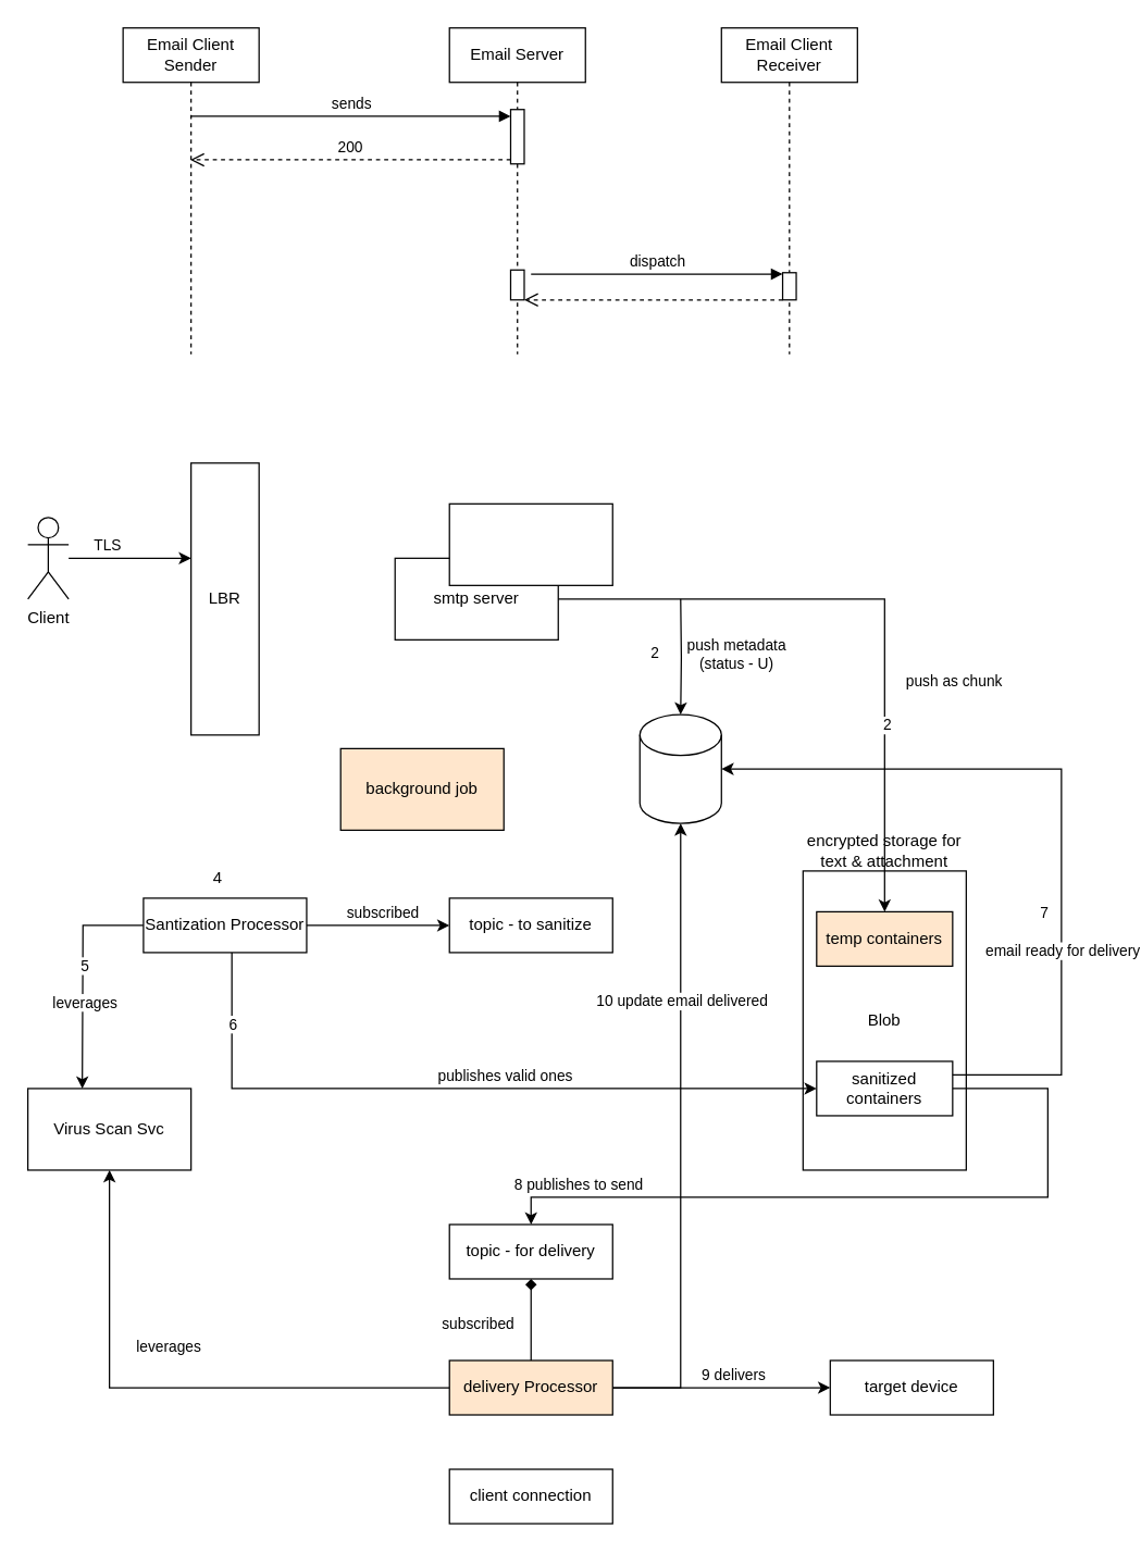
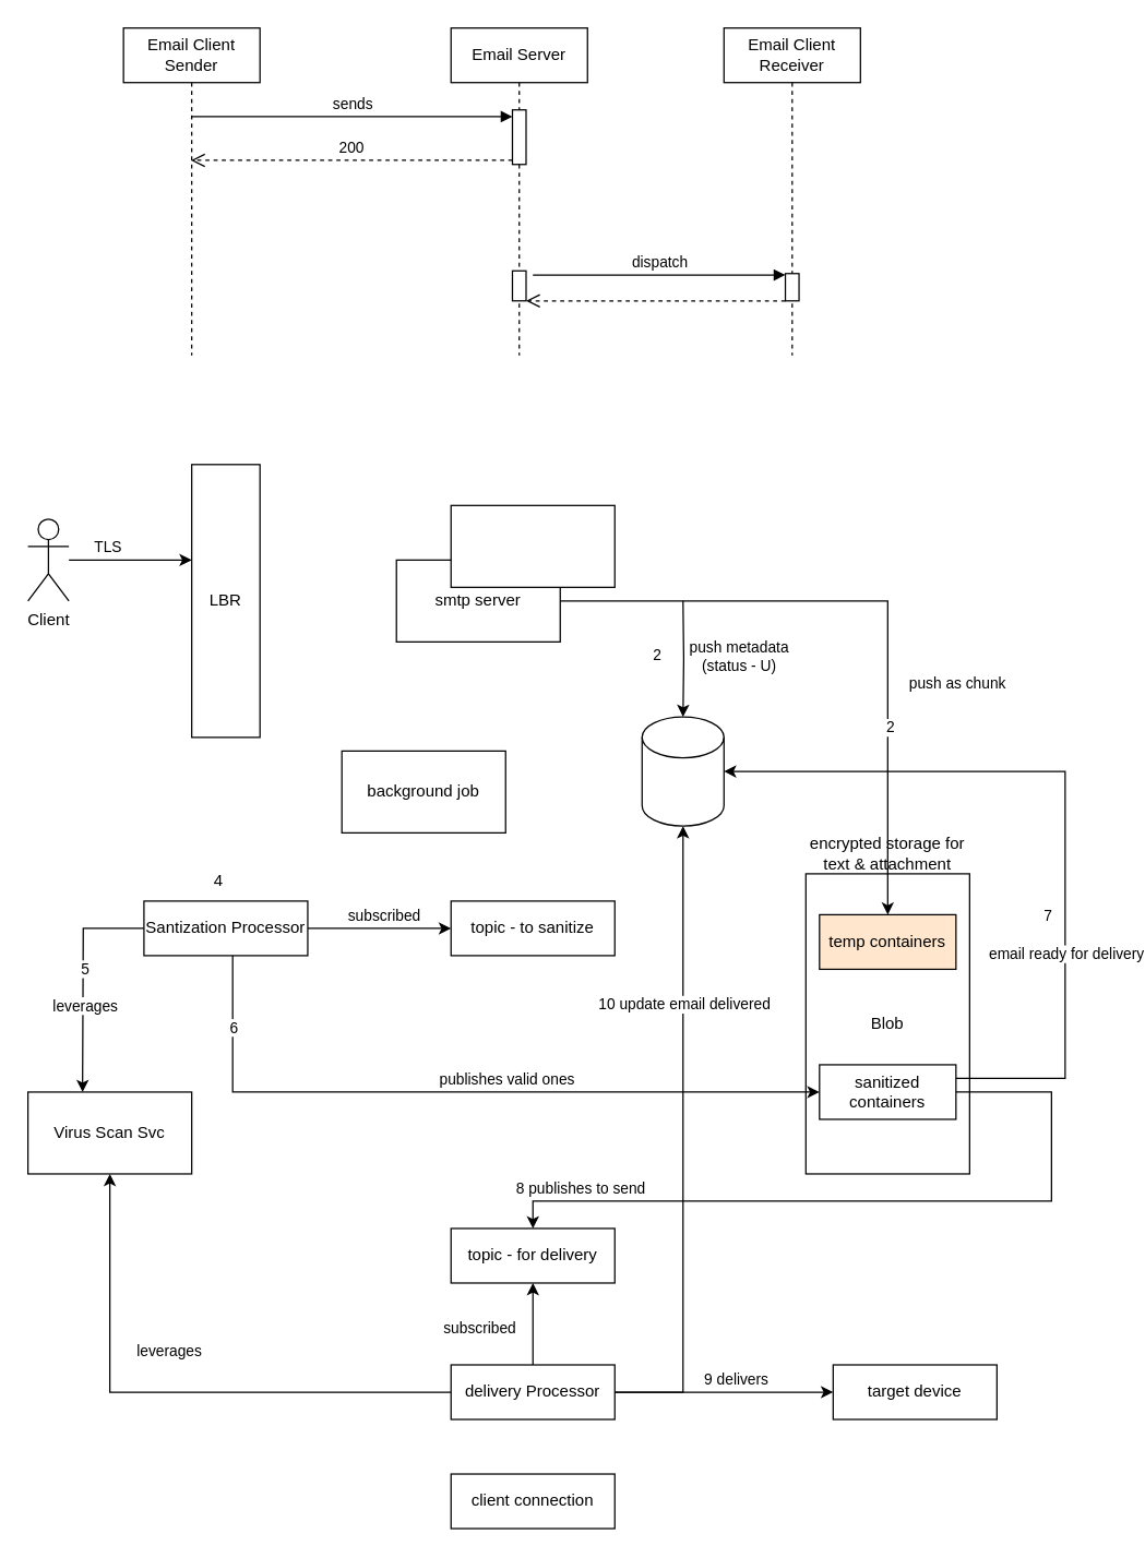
  <mxCell id="0" />
  <mxCell id="1" parent="0" />
  <mxCell id="2" value="Email Client&lt;br&gt;Sender" style="shape=umlLifeline;perimeter=lifelinePerimeter;whiteSpace=wrap;html=1;container=1;dropTarget=0;collapsible=0;recursiveResize=0;outlineConnect=0;portConstraint=eastwest;newEdgeStyle={&quot;curved&quot;:0,&quot;rounded&quot;:0};" parent="1" vertex="1"><mxGeometry x="90" y="20" width="100" height="240" as="geometry" /></mxCell>
  <mxCell id="3" value="Email Server" style="shape=umlLifeline;perimeter=lifelinePerimeter;whiteSpace=wrap;html=1;container=1;dropTarget=0;collapsible=0;recursiveResize=0;outlineConnect=0;portConstraint=eastwest;newEdgeStyle={&quot;curved&quot;:0,&quot;rounded&quot;:0};" parent="1" vertex="1"><mxGeometry x="330" y="20" width="100" height="240" as="geometry" /></mxCell>
  <mxCell id="4" value="" style="html=1;points=[[0,0,0,0,5],[0,1,0,0,-5],[1,0,0,0,5],[1,1,0,0,-5]];perimeter=orthogonalPerimeter;outlineConnect=0;targetShapes=umlLifeline;portConstraint=eastwest;newEdgeStyle={&quot;curved&quot;:0,&quot;rounded&quot;:0};" parent="3" vertex="1"><mxGeometry x="45" y="60" width="10" height="40" as="geometry" /></mxCell>
  <mxCell id="5" value="" style="html=1;points=[[0,0,0,0,5],[0,1,0,0,-5],[1,0,0,0,5],[1,1,0,0,-5]];perimeter=orthogonalPerimeter;outlineConnect=0;targetShapes=umlLifeline;portConstraint=eastwest;newEdgeStyle={&quot;curved&quot;:0,&quot;rounded&quot;:0};" parent="3" vertex="1"><mxGeometry x="45" y="178" width="10" height="22" as="geometry" /></mxCell>
  <mxCell id="6" value="Email Client&lt;br&gt;Receiver" style="shape=umlLifeline;perimeter=lifelinePerimeter;whiteSpace=wrap;html=1;container=1;dropTarget=0;collapsible=0;recursiveResize=0;outlineConnect=0;portConstraint=eastwest;newEdgeStyle={&quot;curved&quot;:0,&quot;rounded&quot;:0};" parent="1" vertex="1"><mxGeometry x="530" y="20" width="100" height="240" as="geometry" /></mxCell>
  <mxCell id="7" value="" style="html=1;points=[[0,0,0,0,5],[0,1,0,0,-5],[1,0,0,0,5],[1,1,0,0,-5]];perimeter=orthogonalPerimeter;outlineConnect=0;targetShapes=umlLifeline;portConstraint=eastwest;newEdgeStyle={&quot;curved&quot;:0,&quot;rounded&quot;:0};" parent="6" vertex="1"><mxGeometry x="45" y="180" width="10" height="20" as="geometry" /></mxCell>
  <mxCell id="8" value="sends" style="html=1;verticalAlign=bottom;endArrow=block;curved=0;rounded=0;entryX=0;entryY=0;entryDx=0;entryDy=5;" parent="1" source="2" target="4" edge="1"><mxGeometry relative="1" as="geometry"><mxPoint x="305" y="85" as="sourcePoint" /></mxGeometry></mxCell>
  <mxCell id="9" value="200" style="html=1;verticalAlign=bottom;endArrow=open;dashed=1;endSize=8;curved=0;rounded=0;exitX=0;exitY=1;exitDx=0;exitDy=-5;" parent="1" edge="1"><mxGeometry relative="1" as="geometry"><mxPoint x="139.5" y="117" as="targetPoint" /><mxPoint x="375" y="117" as="sourcePoint" /></mxGeometry></mxCell>
  <mxCell id="10" value="dispatch" style="html=1;verticalAlign=bottom;endArrow=block;curved=0;rounded=0;entryX=0;entryY=0;entryDx=0;entryDy=5;" parent="1" edge="1"><mxGeometry relative="1" as="geometry"><mxPoint x="390" y="201" as="sourcePoint" /><mxPoint x="575" y="201" as="targetPoint" /></mxGeometry></mxCell>
  <mxCell id="11" value="" style="html=1;verticalAlign=bottom;endArrow=open;dashed=1;endSize=8;curved=0;rounded=0;" parent="1" source="7" target="5" edge="1"><mxGeometry relative="1" as="geometry"><mxPoint x="505" y="275" as="targetPoint" /><Array as="points"><mxPoint x="480" y="220" /></Array></mxGeometry></mxCell>
  <mxCell id="12" value="LBR" style="rounded=0;whiteSpace=wrap;html=1;" parent="1" vertex="1"><mxGeometry x="140" y="340" width="50" height="200" as="geometry" /></mxCell>
  <mxCell id="13" value="Client" style="shape=umlActor;verticalLabelPosition=bottom;verticalAlign=top;html=1;outlineConnect=0;" parent="1" vertex="1"><mxGeometry x="20" y="380" width="30" height="60" as="geometry" /></mxCell>
  <mxCell id="14" style="edgeStyle=orthogonalEdgeStyle;rounded=0;orthogonalLoop=1;jettySize=auto;html=1;" parent="1" source="13" edge="1"><mxGeometry relative="1" as="geometry"><mxPoint x="140" y="410" as="targetPoint" /></mxGeometry></mxCell>
  <mxCell id="15" value="&amp;nbsp; &amp;nbsp;TLS" style="edgeLabel;html=1;align=center;verticalAlign=middle;resizable=0;points=[];" parent="14" connectable="0" vertex="1"><mxGeometry x="-0.5" y="4" relative="1" as="geometry"><mxPoint y="-6" as="offset" /></mxGeometry></mxCell>
  <mxCell id="16" value="" style="group" parent="1" connectable="0" vertex="1"><mxGeometry x="290" y="370" width="160" height="100" as="geometry" /></mxCell>
  <mxCell id="17" value="smtp server" style="rounded=0;whiteSpace=wrap;html=1;" parent="16" vertex="1"><mxGeometry y="40" width="120" height="60" as="geometry" /></mxCell>
  <mxCell id="18" value="" style="rounded=0;whiteSpace=wrap;html=1;" parent="16" vertex="1"><mxGeometry x="40" width="120" height="60" as="geometry" /></mxCell>
  <mxCell id="19" style="edgeStyle=orthogonalEdgeStyle;rounded=0;orthogonalLoop=1;jettySize=auto;html=1;" parent="1" target="22" edge="1"><mxGeometry relative="1" as="geometry"><mxPoint x="500" y="440" as="sourcePoint" /></mxGeometry></mxCell>
  <mxCell id="20" value="2" style="edgeLabel;html=1;align=center;verticalAlign=middle;resizable=0;points=[];" parent="19" connectable="0" vertex="1"><mxGeometry x="-0.064" relative="1" as="geometry"><mxPoint x="-20" as="offset" /></mxGeometry></mxCell>
  <mxCell id="21" value="push metadata&lt;br&gt;(status - U)" style="edgeLabel;html=1;align=center;verticalAlign=middle;resizable=0;points=[];" parent="19" connectable="0" vertex="1"><mxGeometry x="0.158" y="-2" relative="1" as="geometry"><mxPoint x="42" y="-9" as="offset" /></mxGeometry></mxCell>
  <mxCell id="22" value="" style="shape=cylinder3;whiteSpace=wrap;html=1;boundedLbl=1;backgroundOutline=1;size=15;" parent="1" vertex="1"><mxGeometry x="470" y="525" width="60" height="80" as="geometry" /></mxCell>
  <mxCell id="23" value="" style="group" parent="1" connectable="0" vertex="1"><mxGeometry x="590" y="610" width="120" height="250" as="geometry" /></mxCell>
  <mxCell id="24" value="" style="group" parent="23" connectable="0" vertex="1"><mxGeometry y="30" width="120" height="220" as="geometry" /></mxCell>
  <mxCell id="25" value="Blob" style="rounded=0;whiteSpace=wrap;html=1;" parent="24" vertex="1"><mxGeometry width="120" height="220" as="geometry" /></mxCell>
  <mxCell id="26" value="temp containers" style="rounded=0;whiteSpace=wrap;html=1;fillColor=#ffe6cc;" parent="24" vertex="1"><mxGeometry x="10" y="30" width="100" height="40" as="geometry" /></mxCell>
  <mxCell id="27" value="sanitized containers" style="rounded=0;whiteSpace=wrap;html=1;" parent="24" vertex="1"><mxGeometry x="10" y="140" width="100" height="40" as="geometry" /></mxCell>
  <mxCell id="28" value="encrypted storage for text &amp;amp; attachment" style="text;html=1;align=center;verticalAlign=middle;whiteSpace=wrap;rounded=0;" parent="23" vertex="1"><mxGeometry width="120" height="30" as="geometry" /></mxCell>
  <mxCell id="29" style="edgeStyle=orthogonalEdgeStyle;rounded=0;orthogonalLoop=1;jettySize=auto;html=1;" parent="1" source="17" target="26" edge="1"><mxGeometry relative="1" as="geometry"><mxPoint x="630" y="420" as="targetPoint" /></mxGeometry></mxCell>
  <mxCell id="30" value="2" style="edgeLabel;html=1;align=center;verticalAlign=middle;resizable=0;points=[];" parent="29" connectable="0" vertex="1"><mxGeometry x="0.413" y="1" relative="1" as="geometry"><mxPoint as="offset" /></mxGeometry></mxCell>
  <mxCell id="31" value="push as chunk" style="edgeLabel;html=1;align=center;verticalAlign=middle;resizable=0;points=[];" parent="29" connectable="0" vertex="1"><mxGeometry x="-0.298" y="-1" relative="1" as="geometry"><mxPoint x="125" y="59" as="offset" /></mxGeometry></mxCell>
  <mxCell id="32" value="topic - to sanitize" style="rounded=0;whiteSpace=wrap;html=1;" parent="1" vertex="1"><mxGeometry x="330" y="660" width="120" height="40" as="geometry" /></mxCell>
  <mxCell id="33" style="edgeStyle=orthogonalEdgeStyle;rounded=0;orthogonalLoop=1;jettySize=auto;html=1;entryX=0;entryY=0.5;entryDx=0;entryDy=0;" parent="1" source="41" target="32" edge="1"><mxGeometry relative="1" as="geometry" /></mxCell>
  <mxCell id="34" value="subscribed" style="edgeLabel;html=1;align=center;verticalAlign=middle;resizable=0;points=[];" parent="33" connectable="0" vertex="1"><mxGeometry x="0.009" y="-4" relative="1" as="geometry"><mxPoint x="2" y="-14" as="offset" /></mxGeometry></mxCell>
  <mxCell id="35" style="edgeStyle=orthogonalEdgeStyle;rounded=0;orthogonalLoop=1;jettySize=auto;html=1;entryX=0;entryY=0.5;entryDx=0;entryDy=0;" parent="1" source="41" target="27" edge="1"><mxGeometry relative="1" as="geometry"><Array as="points"><mxPoint x="170" y="800" /></Array></mxGeometry></mxCell>
  <mxCell id="36" value="6" style="edgeLabel;html=1;align=center;verticalAlign=middle;resizable=0;points=[];" parent="35" connectable="0" vertex="1"><mxGeometry x="-0.804" relative="1" as="geometry"><mxPoint as="offset" /></mxGeometry></mxCell>
  <mxCell id="37" value="publishes valid ones" style="edgeLabel;html=1;align=center;verticalAlign=middle;resizable=0;points=[];" parent="35" connectable="0" vertex="1"><mxGeometry x="0.087" relative="1" as="geometry"><mxPoint x="12" y="-10" as="offset" /></mxGeometry></mxCell>
  <mxCell id="38" style="edgeStyle=orthogonalEdgeStyle;rounded=0;orthogonalLoop=1;jettySize=auto;html=1;" parent="1" source="41" edge="1"><mxGeometry relative="1" as="geometry"><mxPoint x="60" y="800" as="targetPoint" /></mxGeometry></mxCell>
  <mxCell id="39" value="leverages" style="edgeLabel;html=1;align=center;verticalAlign=middle;resizable=0;points=[];" parent="38" connectable="0" vertex="1"><mxGeometry x="0.234" y="1" relative="1" as="geometry"><mxPoint as="offset" /></mxGeometry></mxCell>
  <mxCell id="40" value="5" style="edgeLabel;html=1;align=center;verticalAlign=middle;resizable=0;points=[];" parent="38" connectable="0" vertex="1"><mxGeometry x="-0.106" y="1" relative="1" as="geometry"><mxPoint as="offset" /></mxGeometry></mxCell>
  <mxCell id="41" value="Santization Processor" style="rounded=0;whiteSpace=wrap;html=1;" parent="1" vertex="1"><mxGeometry x="105" y="660" width="120" height="40" as="geometry" /></mxCell>
  <mxCell id="42" value="4" style="text;html=1;align=center;verticalAlign=middle;whiteSpace=wrap;rounded=0;" parent="1" vertex="1"><mxGeometry x="130" y="630" width="60" height="30" as="geometry" /></mxCell>
  <mxCell id="43" value="Virus Scan Svc" style="rounded=0;whiteSpace=wrap;html=1;" parent="1" vertex="1"><mxGeometry x="20" y="800" width="120" height="60" as="geometry" /></mxCell>
  <mxCell id="44" value="topic - for delivery" style="rounded=0;whiteSpace=wrap;html=1;" parent="1" vertex="1"><mxGeometry x="330" y="900" width="120" height="40" as="geometry" /></mxCell>
  <mxCell id="45" style="edgeStyle=orthogonalEdgeStyle;rounded=0;orthogonalLoop=1;jettySize=auto;html=1;entryX=0.5;entryY=0;entryDx=0;entryDy=0;" parent="1" source="27" target="44" edge="1"><mxGeometry relative="1" as="geometry"><Array as="points"><mxPoint x="770" y="800" /><mxPoint x="770" y="880" /><mxPoint x="390" y="880" /></Array></mxGeometry></mxCell>
  <mxCell id="46" value="8 publishes to send" style="edgeLabel;html=1;align=center;verticalAlign=middle;resizable=0;points=[];" parent="45" connectable="0" vertex="1"><mxGeometry x="0.204" y="2" relative="1" as="geometry"><mxPoint x="-165" y="-12" as="offset" /></mxGeometry></mxCell>
- <mxCell id="47" style="edgeStyle=orthogonalEdgeStyle;rounded=0;orthogonalLoop=1;jettySize=auto;html=1;entryX=0.5;entryY=1;entryDx=0;entryDy=0;endArrow=diamond;" parent="1" source="52" target="44" edge="1"><mxGeometry relative="1" as="geometry" /></mxCell>
+ <mxCell id="47" style="edgeStyle=orthogonalEdgeStyle;rounded=0;orthogonalLoop=1;jettySize=auto;html=1;entryX=0.5;entryY=1;entryDx=0;entryDy=0;" parent="1" source="52" target="44" edge="1"><mxGeometry relative="1" as="geometry" /></mxCell>
  <mxCell id="48" value="subscribed" style="edgeLabel;html=1;align=center;verticalAlign=middle;resizable=0;points=[];" parent="47" connectable="0" vertex="1"><mxGeometry x="-0.067" relative="1" as="geometry"><mxPoint x="-40" as="offset" /></mxGeometry></mxCell>
  <mxCell id="49" value="leverages&amp;nbsp;" style="edgeStyle=orthogonalEdgeStyle;rounded=0;orthogonalLoop=1;jettySize=auto;html=1;" parent="1" source="52" target="43" edge="1"><mxGeometry y="-30" relative="1" as="geometry"><mxPoint as="offset" /></mxGeometry></mxCell>
  <mxCell id="50" style="edgeStyle=orthogonalEdgeStyle;rounded=0;orthogonalLoop=1;jettySize=auto;html=1;entryX=0;entryY=0.5;entryDx=0;entryDy=0;" parent="1" source="52" target="56" edge="1"><mxGeometry relative="1" as="geometry" /></mxCell>
  <mxCell id="51" value="9 delivers" style="edgeLabel;html=1;align=center;verticalAlign=middle;resizable=0;points=[];" parent="50" connectable="0" vertex="1"><mxGeometry x="0.1" y="-1" relative="1" as="geometry"><mxPoint y="-11" as="offset" /></mxGeometry></mxCell>
- <mxCell id="52" value="delivery Processor" style="rounded=0;whiteSpace=wrap;html=1;fillColor=#ffe6cc;" parent="1" vertex="1"><mxGeometry x="330" y="1000" width="120" height="40" as="geometry" /></mxCell>
+ <mxCell id="52" value="delivery Processor" style="rounded=0;whiteSpace=wrap;html=1;" parent="1" vertex="1"><mxGeometry x="330" y="1000" width="120" height="40" as="geometry" /></mxCell>
  <mxCell id="53" style="edgeStyle=orthogonalEdgeStyle;rounded=0;orthogonalLoop=1;jettySize=auto;html=1;" parent="1" source="27" edge="1"><mxGeometry relative="1" as="geometry"><mxPoint x="530" y="565" as="targetPoint" /><Array as="points"><mxPoint x="780" y="790" /><mxPoint x="780" y="565" /><mxPoint x="530" y="565" /></Array></mxGeometry></mxCell>
  <mxCell id="54" value="7&amp;nbsp;" style="edgeLabel;html=1;align=center;verticalAlign=middle;resizable=0;points=[];" parent="53" connectable="0" vertex="1"><mxGeometry x="-0.859" y="2" relative="1" as="geometry"><mxPoint x="29" y="-118" as="offset" /></mxGeometry></mxCell>
  <mxCell id="55" value="email ready for delivery" style="edgeLabel;html=1;align=center;verticalAlign=middle;resizable=0;points=[];" parent="53" connectable="0" vertex="1"><mxGeometry x="-0.335" relative="1" as="geometry"><mxPoint y="13" as="offset" /></mxGeometry></mxCell>
  <mxCell id="56" value="target device" style="rounded=0;whiteSpace=wrap;html=1;" parent="1" vertex="1"><mxGeometry x="610" y="1000" width="120" height="40" as="geometry" /></mxCell>
  <mxCell id="57" value="client connection" style="rounded=0;whiteSpace=wrap;html=1;" parent="1" vertex="1"><mxGeometry x="330" y="1080" width="120" height="40" as="geometry" /></mxCell>
  <mxCell id="58" style="edgeStyle=orthogonalEdgeStyle;rounded=0;orthogonalLoop=1;jettySize=auto;html=1;entryX=0.5;entryY=1;entryDx=0;entryDy=0;entryPerimeter=0;" parent="1" source="52" target="22" edge="1"><mxGeometry relative="1" as="geometry" /></mxCell>
  <mxCell id="59" value="10 update email delivered" style="edgeLabel;html=1;align=center;verticalAlign=middle;resizable=0;points=[];" parent="58" connectable="0" vertex="1"><mxGeometry x="0.428" y="2" relative="1" as="geometry"><mxPoint x="2" y="-3" as="offset" /></mxGeometry></mxCell>
- <mxCell id="60" value="background job" style="rounded=0;whiteSpace=wrap;html=1;fillColor=#ffe6cc;" parent="1" vertex="1"><mxGeometry x="250" y="550" width="120" height="60" as="geometry" /></mxCell>
+ <mxCell id="60" value="background job" style="rounded=0;whiteSpace=wrap;html=1;" parent="1" vertex="1"><mxGeometry x="250" y="550" width="120" height="60" as="geometry" /></mxCell>
